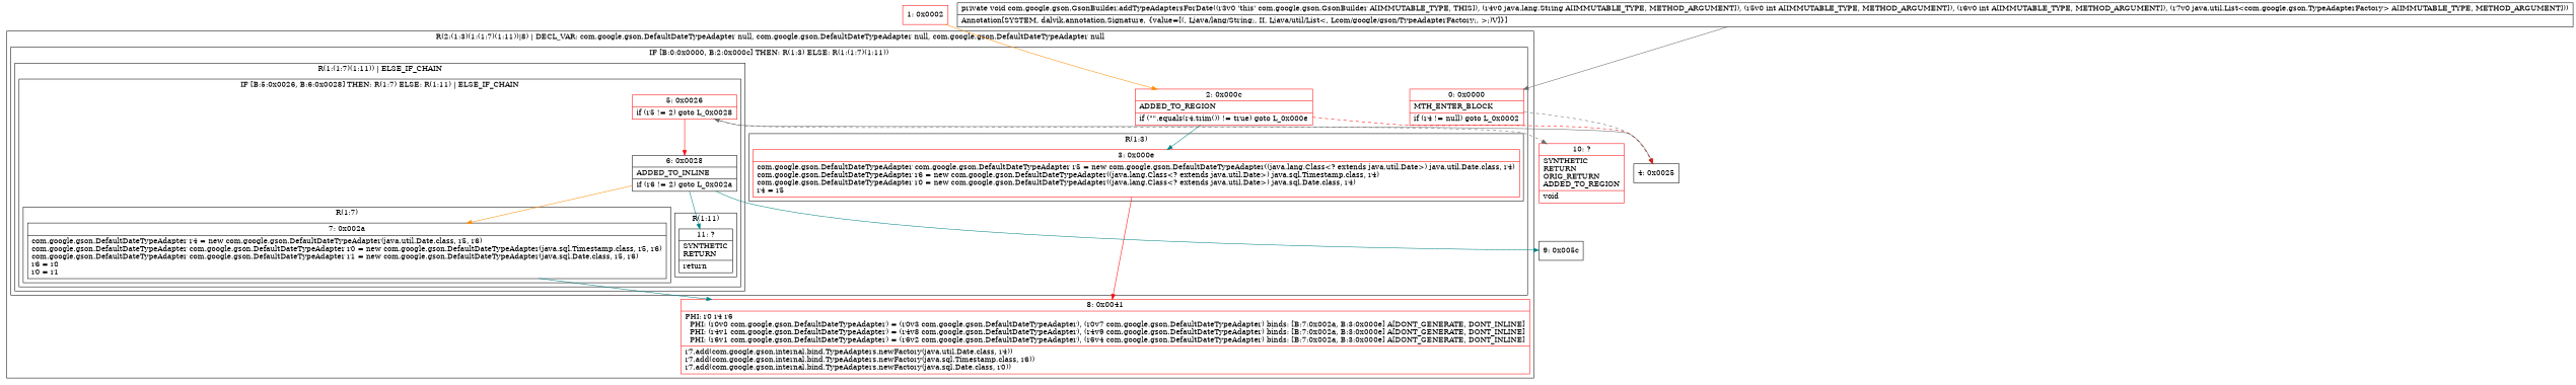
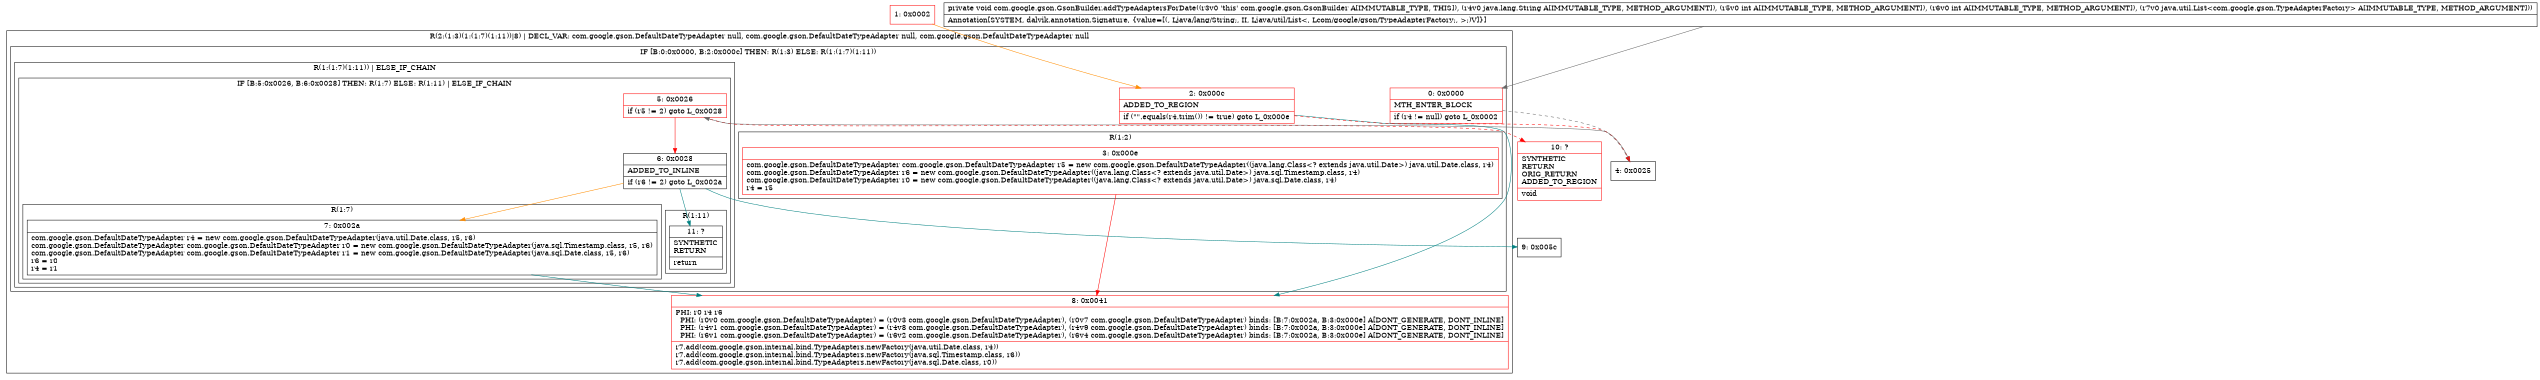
  digraph {
    node [color=red shape=record]
    edge [color=red]
    n1 [label="{3\:\ 0x000e|com.google.gson.DefaultDateTypeAdapter com.google.gson.DefaultDateTypeAdapter r5 = new com.google.gson.DefaultDateTypeAdapter((java.lang.Class\<? extends java.util.Date\>) java.util.Date.class, r4)\lcom.google.gson.DefaultDateTypeAdapter r6 = new com.google.gson.DefaultDateTypeAdapter((java.lang.Class\<? extends java.util.Date\>) java.sql.Timestamp.class, r4)\lcom.google.gson.DefaultDateTypeAdapter r0 = new com.google.gson.DefaultDateTypeAdapter((java.lang.Class\<? extends java.util.Date\>) java.sql.Date.class, r4)\lr4 = r5\l}"]
-   n2 [color=black label="{7\:\ 0x002a|com.google.gson.DefaultDateTypeAdapter r4 = new com.google.gson.DefaultDateTypeAdapter(java.util.Date.class, r5, r6)\lcom.google.gson.DefaultDateTypeAdapter com.google.gson.DefaultDateTypeAdapter r0 = new com.google.gson.DefaultDateTypeAdapter(java.sql.Timestamp.class, r5, r6)\lcom.google.gson.DefaultDateTypeAdapter com.google.gson.DefaultDateTypeAdapter r1 = new com.google.gson.DefaultDateTypeAdapter(java.sql.Date.class, r5, r6)\lr6 = r0\lr0 = r1\l}"]
+   n2 [color=black label="{7\:\ 0x002a|com.google.gson.DefaultDateTypeAdapter r4 = new com.google.gson.DefaultDateTypeAdapter(java.util.Date.class, r5, r6)\lcom.google.gson.DefaultDateTypeAdapter com.google.gson.DefaultDateTypeAdapter r0 = new com.google.gson.DefaultDateTypeAdapter(java.sql.Timestamp.class, r5, r6)\lcom.google.gson.DefaultDateTypeAdapter com.google.gson.DefaultDateTypeAdapter r1 = new com.google.gson.DefaultDateTypeAdapter(java.sql.Date.class, r5, r6)\lr6 = r0\lr4 = r1\l}"]
    n3 [color=black label="{11\:\ ?|SYNTHETIC\lRETURN\l|return\l}"]
    n4 [label="{5\:\ 0x0026|if (r5 != 2) goto L_0x0028\l}"]
    n5 [color=black label="{6\:\ 0x0028|ADDED_TO_INLINE\l|if (r6 != 2) goto L_0x002a\l}"]
    n6 [label="{0\:\ 0x0000|MTH_ENTER_BLOCK\l|if (r4 != null) goto L_0x0002\l}"]
    n7 [label="{2\:\ 0x000c|ADDED_TO_REGION\l|if (\"\".equals(r4.trim()) != true) goto L_0x000e\l}"]
    n8 [label="{8\:\ 0x0041|PHI: r0 r4 r6 \l  PHI: (r0v0 com.google.gson.DefaultDateTypeAdapter) = (r0v3 com.google.gson.DefaultDateTypeAdapter), (r0v7 com.google.gson.DefaultDateTypeAdapter) binds: [B:7:0x002a, B:3:0x000e] A[DONT_GENERATE, DONT_INLINE]\l  PHI: (r4v1 com.google.gson.DefaultDateTypeAdapter) = (r4v8 com.google.gson.DefaultDateTypeAdapter), (r4v9 com.google.gson.DefaultDateTypeAdapter) binds: [B:7:0x002a, B:3:0x000e] A[DONT_GENERATE, DONT_INLINE]\l  PHI: (r6v1 com.google.gson.DefaultDateTypeAdapter) = (r6v2 com.google.gson.DefaultDateTypeAdapter), (r6v4 com.google.gson.DefaultDateTypeAdapter) binds: [B:7:0x002a, B:3:0x000e] A[DONT_GENERATE, DONT_INLINE]\l|r7.add(com.google.gson.internal.bind.TypeAdapters.newFactory(java.util.Date.class, r4))\lr7.add(com.google.gson.internal.bind.TypeAdapters.newFactory(java.sql.Timestamp.class, r6))\lr7.add(com.google.gson.internal.bind.TypeAdapters.newFactory(java.sql.Date.class, r0))\l}"]
    n9 [label="{10\:\ ?|SYNTHETIC\lRETURN\lORIG_RETURN\lADDED_TO_REGION\l|void\l}"]
    n10 [color=black label="{9\:\ 0x005c}"]
    n11 [color=black label="{4\:\ 0x0025}"]
    n12 [label="{1\:\ 0x0002}"]
    n13 [color=black label="{private void com.google.gson.GsonBuilder.addTypeAdaptersForDate((r3v0 'this' com.google.gson.GsonBuilder A[IMMUTABLE_TYPE, THIS]), (r4v0 java.lang.String A[IMMUTABLE_TYPE, METHOD_ARGUMENT]), (r5v0 int A[IMMUTABLE_TYPE, METHOD_ARGUMENT]), (r6v0 int A[IMMUTABLE_TYPE, METHOD_ARGUMENT]), (r7v0 java.util.List\<com.google.gson.TypeAdapterFactory\> A[IMMUTABLE_TYPE, METHOD_ARGUMENT]))  | Annotation[SYSTEM, dalvik.annotation.Signature, \{value=[(, Ljava\/lang\/String;, II, Ljava\/util\/List\<, Lcom\/google\/gson\/TypeAdapterFactory;, \>;)V]\}]\l}"]
    subgraph cluster_1 {
      label="R(2:(1:3)(1:(1:7)(1:11))|8) | DECL_VAR: com.google.gson.DefaultDateTypeAdapter null, com.google.gson.DefaultDateTypeAdapter null, com.google.gson.DefaultDateTypeAdapter null\l"
      n8
      subgraph cluster_2 {
        label="IF [B:0:0x0000, B:2:0x000c] THEN: R(1:3) ELSE: R(1:(1:7)(1:11))"
        n6
        n7
        subgraph cluster_3 {
-         label="R(1:3)"
+         label="R(1:2)"
          n1
        }
        subgraph cluster_4 {
          label="R(1:(1:7)(1:11)) | ELSE_IF_CHAIN\l"
          subgraph cluster_5 {
            label="IF [B:5:0x0026, B:6:0x0028] THEN: R(1:7) ELSE: R(1:11) | ELSE_IF_CHAIN\l"
            n4
            n5
            subgraph cluster_6 {
              label="R(1:7)"
              n2
            }
            subgraph cluster_7 {
              label="R(1:11)"
              n3
            }
          }
        }
      }
    }
    n1 -> n8
    n2 -> n8 [color=teal]
    n4 -> n5
-   n4 -> n9 [color=gray40 style=dashed]
+   n4 -> n9 [style=dashed]
    n5 -> n2 [color=darkorange]
    n5 -> n3 [color=teal style=solid]
    n5 -> n10 [color=teal]
    n6 -> n11 [color=gray40 style=dashed]
-   n7 -> n1 [color=teal]
+   n7 -> n8 [color=teal]
    n7 -> n11 [style=dashed]
    n11 -> n4 [color=gray40]
    n12 -> n7 [color=darkorange]
    n13 -> n6 [color=gray40]
  }
